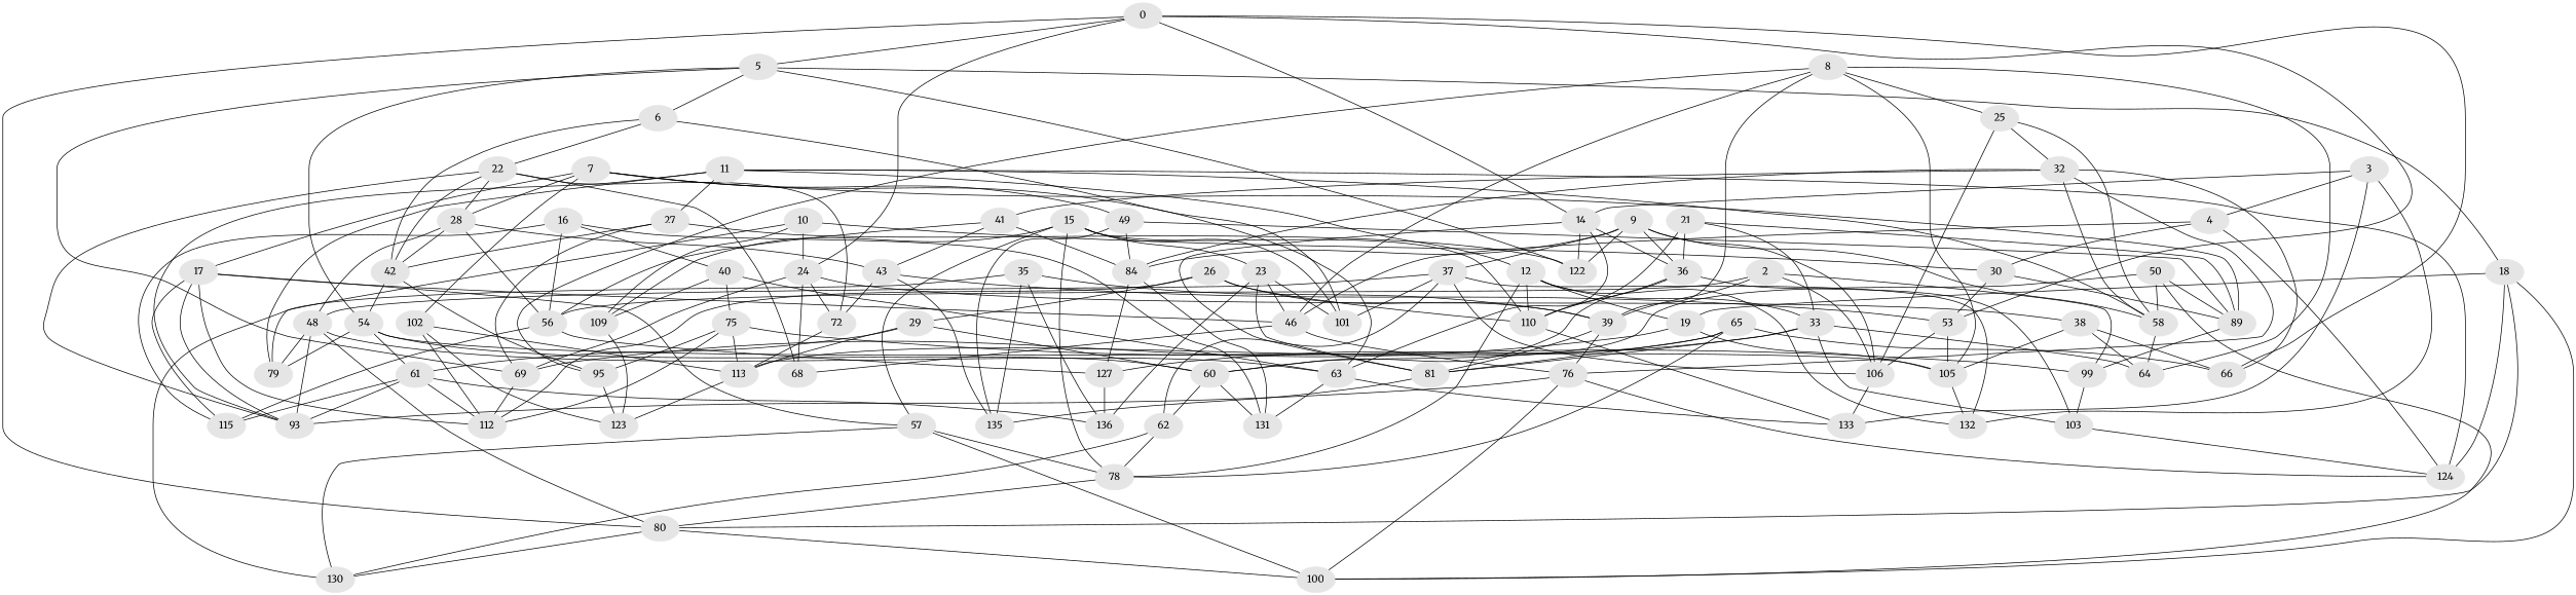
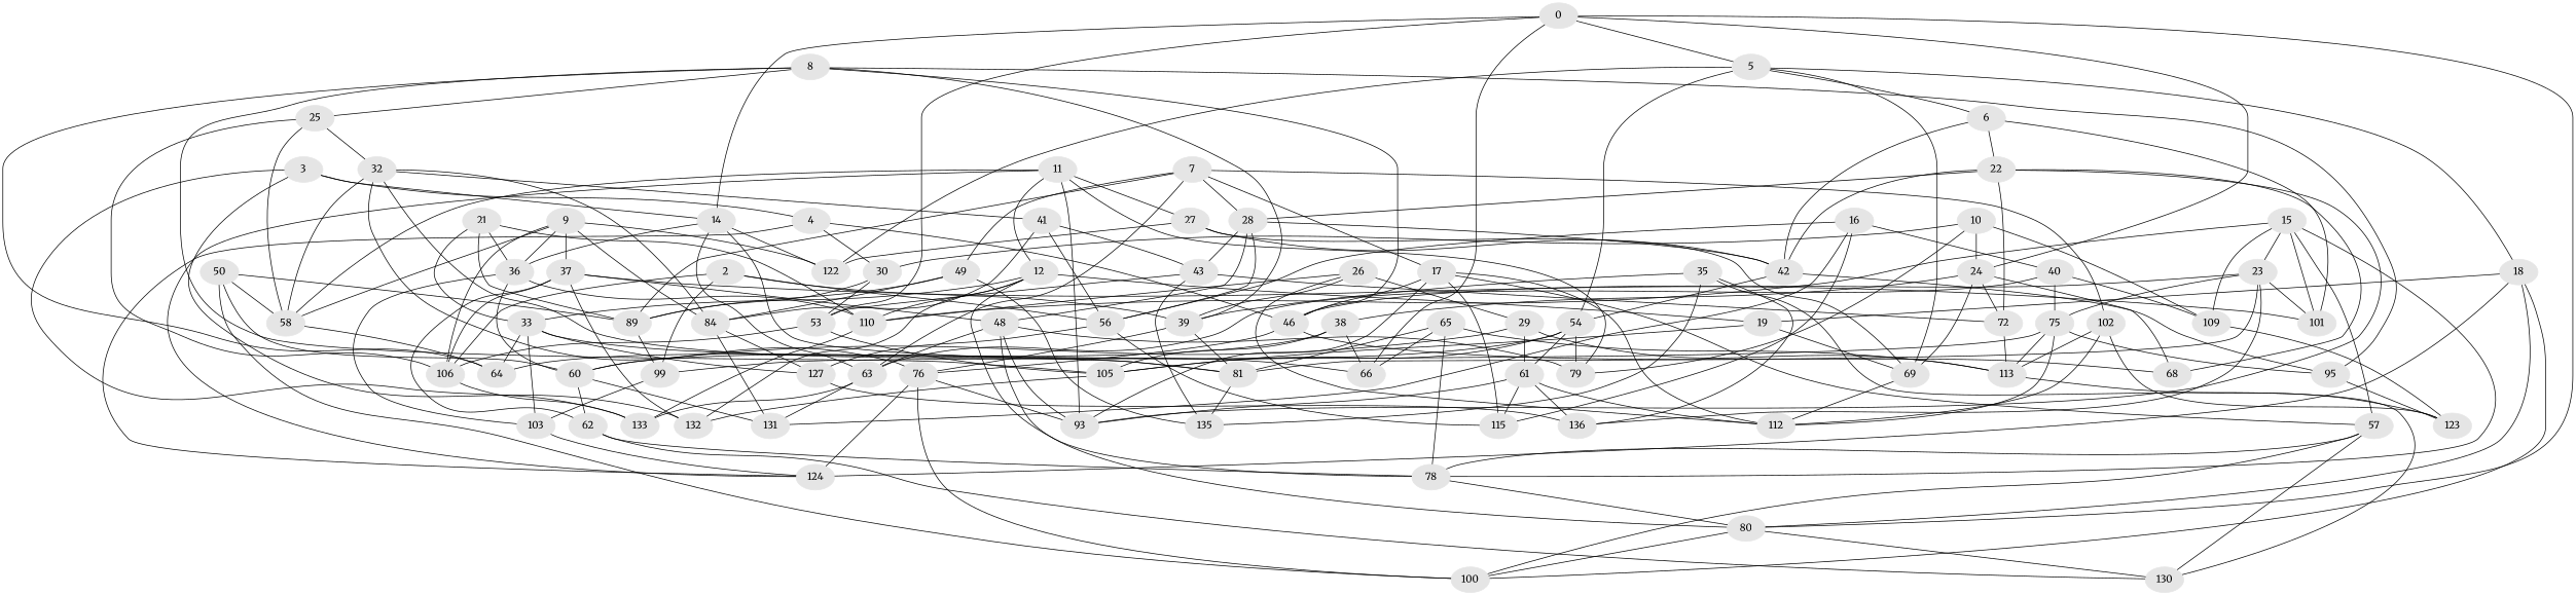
  graph {
    fontname=Merriweather
    node [color=gray90 fontname=Merriweather style=filled]
    edge [fontname=Merriweather]
    n1 [label=0 super="+107"]
    5 [super="+45"]
    14 [super="+119"]
    24 [super="+55"]
    53 [super="+85"]
    66
    80 [super="+88"]
    6
    18 [super="+137"]
    54 [super="+70"]
    122
    69
    63 [super="+71"]
    36 [super="+111"]
    81 [super="+118"]
    68
    72
    38
    106 [super="+126"]
    105 [super="+120"]
    100 [super="+121"]
    130
    39 [super="+51"]
    76 [super="+116"]
    2
    56 [super="+92"]
    99
    115
    127
    103
    133
    3
    4
    132
    30
    46 [super="+94"]
    124 [super="+128"]
    89 [super="+98"]
    22 [super="+47"]
    42 [super="+73"]
    101
    19
    79
    60 [super="+77"]
    61 [super="+67"]
    28 [super="+34"]
    93 [super="+104"]
    95
    7 [super="+20"]
    17 [super="+86"]
    49
    102
    57 [super="+59"]
    112 [super="+134"]
    43 [super="+82"]
    48 [super="+52"]
    84 [super="+87"]
    135
    131
    113 [super="+117"]
    123
    8 [super="+13"]
    25
    64
    58 [super="+97"]
    32 [super="+44"]
    9 [super="+114"]
    37 [super="+91"]
    110 [super="+125"]
    62
    10
    109
    11 [super="+96"]
    12 [super="+90"]
    27
    33 [super="+108"]
    78 [super="+129"]
    15 [super="+31"]
    23 [super="+74"]
    75 [super="+83"]
    136
    16
    40
    21
    41
    26
    29
    35
    50
    65
    n1 -- 5
    n1 -- 14
    n1 -- 24
    n1 -- 53
    n1 -- 66
    n1 -- 80
    5 -- 6
    5 -- 18
    5 -- 54
    5 -- 122
    5 -- 69
    14 -- 122
    14 -- 63
    14 -- 36
    14 -- 81
    24 -- 69
    24 -- 68
    24 -- 72
    24 -- 38
    53 -- 106
    53 -- 105
    80 -- 100
    80 -- 130
    6 -- 22
    6 -- 42
    6 -- 101
    18 -- 80
    18 -- 100
    18 -- 124 [weight=2]
    18 -- 19
    54 -- 105
    54 -- 79
    54 -- 60
    54 -- 61
    69 -- 112
    63 -- 133
    63 -- 131
    36 -- 103
    36 -- 60
    36 -- 110
    81 -- 135
    72 -- 113
    38 -- 66
    38 -- 105
    38 -- 64
    106 -- 133
    105 -- 132
    39 -- 81
    39 -- 76
    76 -- 100
    76 -- 124
    76 -- 93
    2 -- 106
    2 -- 39
    2 -- 56
    2 -- 99
    56 -- 115
    56 -- 127
    99 -- 103
    127 -- 136
    103 -- 124
    3 -- 14
    3 -- 133
    3 -- 4
    3 -- 132
    4 -- 30
    4 -- 46
    4 -- 124
    30 -- 53
    30 -- 89
    46 -- 68
    46 -- 76
    89 -- 99
    22 -- 68
    22 -- 72
    22 -- 42
    22 -- 28
    22 -- 93
    42 -- 54
    42 -- 95
    19 -- 69
    19 -- 105
    60 -- 131
    60 -- 62
    61 -- 115
    61 -- 93
    61 -- 112
    61 -- 136
    28 -- 56
    28 -- 42
    28 -- 43
    28 -- 48
    95 -- 123
    7 -- 63
    7 -- 89
    7 -- 28
    7 -- 17
    7 -- 49
    7 -- 102
    17 -- 115
    17 -- 46
    17 -- 93
    17 -- 57
    17 -- 112
    49 -- 89
    49 -- 84
    49 -- 135
    102 -- 112
    102 -- 113
    102 -- 123
    57 -- 100 [weight=2]
    57 -- 130
    57 -- 78
    43 -- 53 [weight=2]
    43 -- 72
    43 -- 135
    48 -- 80
    48 -- 63
    48 -- 79
    48 -- 93
    84 -- 127
    84 -- 131
    113 -- 123
    8 -- 105
    8 -- 39
    8 -- 46
    8 -- 95
    8 -- 25
    8 -- 64
    25 -- 106
    25 -- 58
    25 -- 32
    58 -- 64
    32 -- 66
    32 -- 76
    32 -- 84
    32 -- 58
    32 -- 41
    9 -- 122
    9 -- 36
    9 -- 106
    9 -- 84
    9 -- 58
    9 -- 37
    37 -- 106
    37 -- 132
    37 -- 101
    37 -- 48
    37 -- 62
    110 -- 133
    62 -- 130
    62 -- 78
    10 -- 24
    10 -- 30
    10 -- 79
    10 -- 109
    109 -- 123
    11 -- 124
    11 -- 79
    11 -- 93
    11 -- 58
    11 -- 12
    11 -- 27
    12 -- 132
    12 -- 19
    12 -- 110
    12 -- 33
    12 -- 78
    27 -- 122
    27 -- 69
    27 -- 42
    33 -- 81
    33 -- 127
    33 -- 103
    33 -- 64
    78 -- 80
    15 -- 101
    15 -- 57
    15 -- 110
    15 -- 109
    15 -- 78
    15 -- 23
    23 -- 81
    23 -- 46
    23 -- 101
+   23 -- 75
    23 -- 136
    75 -- 99
    75 -- 95
    75 -- 112
    75 -- 113
    16 -- 56
    16 -- 115
    16 -- 131
    16 -- 40
    40 -- 63
    40 -- 109
    40 -- 75
    21 -- 36
    21 -- 89
    21 -- 110
    21 -- 33
    41 -- 56
    41 -- 43
    41 -- 84
    26 -- 39
    26 -- 112
    26 -- 110
    26 -- 29
    29 -- 60
    29 -- 61
    29 -- 113
    35 -- 130
    35 -- 39
    35 -- 135
    35 -- 136
    50 -- 100
    50 -- 89
    50 -- 60
    50 -- 58
    65 -- 66
    65 -- 81
    65 -- 113
    65 -- 78
  }
